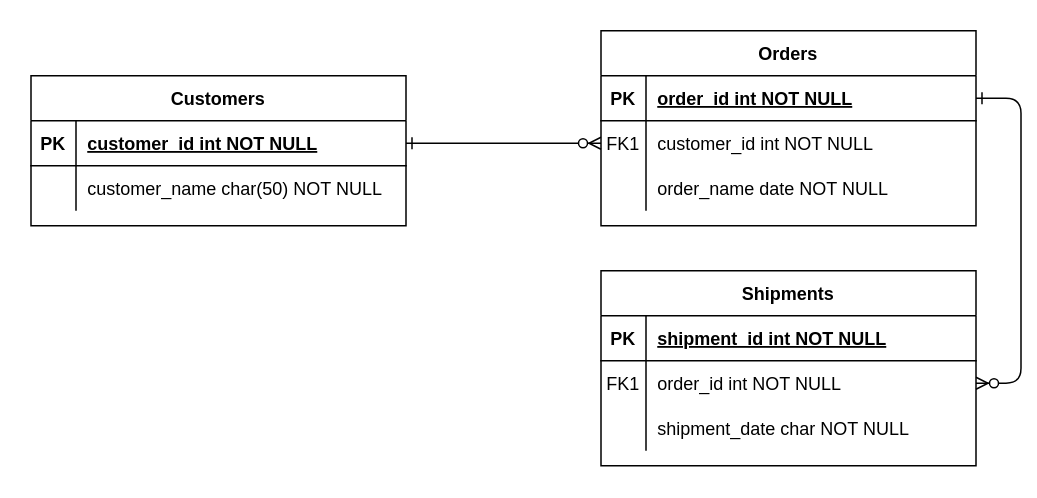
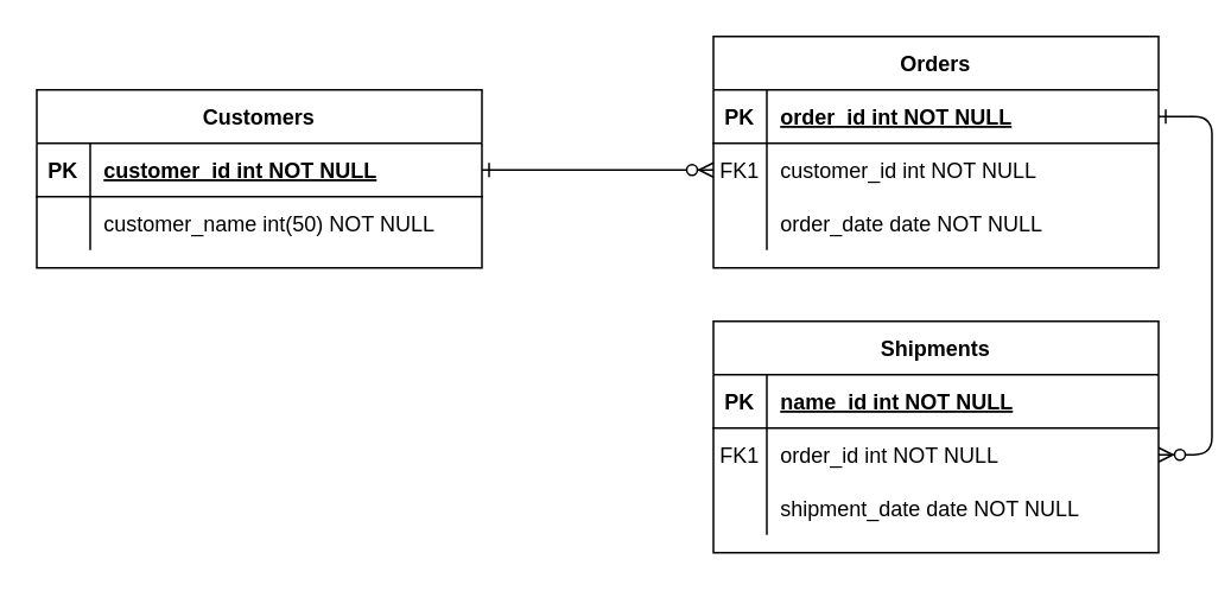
  <mxCell id="0" />
  <mxCell id="1" parent="0" />
  <mxCell id="2" value="" style="edgeStyle=entityRelationEdgeStyle;endArrow=ERzeroToMany;startArrow=ERone;endFill=1;startFill=0;" parent="1" source="25" target="8" edge="1"><mxGeometry width="100" height="100" relative="1" as="geometry"><mxPoint x="290" y="620" as="sourcePoint" /><mxPoint x="390" y="520" as="targetPoint" /></mxGeometry></mxCell>
  <mxCell id="3" value="" style="edgeStyle=entityRelationEdgeStyle;endArrow=ERzeroToMany;startArrow=ERone;endFill=1;startFill=0;" parent="1" source="5" target="18" edge="1"><mxGeometry width="100" height="100" relative="1" as="geometry"><mxPoint x="350" y="80" as="sourcePoint" /><mxPoint x="410" y="105" as="targetPoint" /></mxGeometry></mxCell>
  <mxCell id="4" value="Orders" style="shape=table;startSize=30;container=1;collapsible=1;childLayout=tableLayout;fixedRows=1;rowLines=0;fontStyle=1;align=center;resizeLast=1;" parent="1" vertex="1"><mxGeometry x="400" y="20" width="250" height="130" as="geometry" /></mxCell>
  <mxCell id="5" value="" style="shape=partialRectangle;collapsible=0;dropTarget=0;pointerEvents=0;fillColor=none;points=[[0,0.5],[1,0.5]];portConstraint=eastwest;top=0;left=0;right=0;bottom=1;" parent="4" vertex="1"><mxGeometry y="30" width="250" height="30" as="geometry" /></mxCell>
  <mxCell id="6" value="PK" style="shape=partialRectangle;overflow=hidden;connectable=0;fillColor=none;top=0;left=0;bottom=0;right=0;fontStyle=1;" parent="5" vertex="1"><mxGeometry width="30" height="30" as="geometry" /></mxCell>
  <mxCell id="7" value="order_id int NOT NULL " style="shape=partialRectangle;overflow=hidden;connectable=0;fillColor=none;top=0;left=0;bottom=0;right=0;align=left;spacingLeft=6;fontStyle=5;" parent="5" vertex="1"><mxGeometry x="30" width="220" height="30" as="geometry" /></mxCell>
  <mxCell id="8" value="" style="shape=partialRectangle;collapsible=0;dropTarget=0;pointerEvents=0;fillColor=none;points=[[0,0.5],[1,0.5]];portConstraint=eastwest;top=0;left=0;right=0;bottom=0;" parent="4" vertex="1"><mxGeometry y="60" width="250" height="30" as="geometry" /></mxCell>
  <mxCell id="9" value="FK1" style="shape=partialRectangle;overflow=hidden;connectable=0;fillColor=none;top=0;left=0;bottom=0;right=0;" parent="8" vertex="1"><mxGeometry width="30" height="30" as="geometry" /></mxCell>
  <mxCell id="10" value="customer_id int NOT NULL" style="shape=partialRectangle;overflow=hidden;connectable=0;fillColor=none;top=0;left=0;bottom=0;right=0;align=left;spacingLeft=6;" parent="8" vertex="1"><mxGeometry x="30" width="220" height="30" as="geometry" /></mxCell>
  <mxCell id="11" value="" style="shape=partialRectangle;collapsible=0;dropTarget=0;pointerEvents=0;fillColor=none;points=[[0,0.5],[1,0.5]];portConstraint=eastwest;top=0;left=0;right=0;bottom=0;" parent="4" vertex="1"><mxGeometry y="90" width="250" height="30" as="geometry" /></mxCell>
  <mxCell id="12" value="" style="shape=partialRectangle;overflow=hidden;connectable=0;fillColor=none;top=0;left=0;bottom=0;right=0;" parent="11" vertex="1"><mxGeometry width="30" height="30" as="geometry" /></mxCell>
- <mxCell id="13" value="order_name date NOT NULL" style="shape=partialRectangle;overflow=hidden;connectable=0;fillColor=none;top=0;left=0;bottom=0;right=0;align=left;spacingLeft=6;" parent="11" vertex="1"><mxGeometry x="30" width="220" height="30" as="geometry" /></mxCell>
+ <mxCell id="13" value="order_date date NOT NULL" style="shape=partialRectangle;overflow=hidden;connectable=0;fillColor=none;top=0;left=0;bottom=0;right=0;align=left;spacingLeft=6;" parent="11" vertex="1"><mxGeometry x="30" width="220" height="30" as="geometry" /></mxCell>
  <mxCell id="14" value="Shipments" style="shape=table;startSize=30;container=1;collapsible=1;childLayout=tableLayout;fixedRows=1;rowLines=0;fontStyle=1;align=center;resizeLast=1;" parent="1" vertex="1"><mxGeometry x="400" y="180" width="250" height="130" as="geometry" /></mxCell>
  <mxCell id="15" value="" style="shape=partialRectangle;collapsible=0;dropTarget=0;pointerEvents=0;fillColor=none;points=[[0,0.5],[1,0.5]];portConstraint=eastwest;top=0;left=0;right=0;bottom=1;" parent="14" vertex="1"><mxGeometry y="30" width="250" height="30" as="geometry" /></mxCell>
  <mxCell id="16" value="PK" style="shape=partialRectangle;overflow=hidden;connectable=0;fillColor=none;top=0;left=0;bottom=0;right=0;fontStyle=1;" parent="15" vertex="1"><mxGeometry width="30" height="30" as="geometry" /></mxCell>
- <mxCell id="17" value="shipment_id int NOT NULL " style="shape=partialRectangle;overflow=hidden;connectable=0;fillColor=none;top=0;left=0;bottom=0;right=0;align=left;spacingLeft=6;fontStyle=5;" parent="15" vertex="1"><mxGeometry x="30" width="220" height="30" as="geometry" /></mxCell>
+ <mxCell id="17" value="name_id int NOT NULL " style="shape=partialRectangle;overflow=hidden;connectable=0;fillColor=none;top=0;left=0;bottom=0;right=0;align=left;spacingLeft=6;fontStyle=5;" parent="15" vertex="1"><mxGeometry x="30" width="220" height="30" as="geometry" /></mxCell>
  <mxCell id="18" value="" style="shape=partialRectangle;collapsible=0;dropTarget=0;pointerEvents=0;fillColor=none;points=[[0,0.5],[1,0.5]];portConstraint=eastwest;top=0;left=0;right=0;bottom=0;" parent="14" vertex="1"><mxGeometry y="60" width="250" height="30" as="geometry" /></mxCell>
  <mxCell id="19" value="FK1" style="shape=partialRectangle;overflow=hidden;connectable=0;fillColor=none;top=0;left=0;bottom=0;right=0;" parent="18" vertex="1"><mxGeometry width="30" height="30" as="geometry" /></mxCell>
  <mxCell id="20" value="order_id int NOT NULL" style="shape=partialRectangle;overflow=hidden;connectable=0;fillColor=none;top=0;left=0;bottom=0;right=0;align=left;spacingLeft=6;" parent="18" vertex="1"><mxGeometry x="30" width="220" height="30" as="geometry" /></mxCell>
  <mxCell id="21" value="" style="shape=partialRectangle;collapsible=0;dropTarget=0;pointerEvents=0;fillColor=none;points=[[0,0.5],[1,0.5]];portConstraint=eastwest;top=0;left=0;right=0;bottom=0;" parent="14" vertex="1"><mxGeometry y="90" width="250" height="30" as="geometry" /></mxCell>
  <mxCell id="22" value="" style="shape=partialRectangle;overflow=hidden;connectable=0;fillColor=none;top=0;left=0;bottom=0;right=0;" parent="21" vertex="1"><mxGeometry width="30" height="30" as="geometry" /></mxCell>
- <mxCell id="23" value="shipment_date char NOT NULL" style="shape=partialRectangle;overflow=hidden;connectable=0;fillColor=none;top=0;left=0;bottom=0;right=0;align=left;spacingLeft=6;" parent="21" vertex="1"><mxGeometry x="30" width="220" height="30" as="geometry" /></mxCell>
+ <mxCell id="23" value="shipment_date date NOT NULL" style="shape=partialRectangle;overflow=hidden;connectable=0;fillColor=none;top=0;left=0;bottom=0;right=0;align=left;spacingLeft=6;" parent="21" vertex="1"><mxGeometry x="30" width="220" height="30" as="geometry" /></mxCell>
  <mxCell id="24" value="Customers" style="shape=table;startSize=30;container=1;collapsible=1;childLayout=tableLayout;fixedRows=1;rowLines=0;fontStyle=1;align=center;resizeLast=1;" parent="1" vertex="1"><mxGeometry x="20" y="50" width="250" height="100" as="geometry" /></mxCell>
  <mxCell id="25" value="" style="shape=partialRectangle;collapsible=0;dropTarget=0;pointerEvents=0;fillColor=none;points=[[0,0.5],[1,0.5]];portConstraint=eastwest;top=0;left=0;right=0;bottom=1;" parent="24" vertex="1"><mxGeometry y="30" width="250" height="30" as="geometry" /></mxCell>
  <mxCell id="26" value="PK" style="shape=partialRectangle;overflow=hidden;connectable=0;fillColor=none;top=0;left=0;bottom=0;right=0;fontStyle=1;" parent="25" vertex="1"><mxGeometry width="30" height="30" as="geometry"><mxRectangle width="30" height="30" as="alternateBounds" /></mxGeometry></mxCell>
  <mxCell id="27" value="customer_id int NOT NULL " style="shape=partialRectangle;overflow=hidden;connectable=0;fillColor=none;top=0;left=0;bottom=0;right=0;align=left;spacingLeft=6;fontStyle=5;" parent="25" vertex="1"><mxGeometry x="30" width="220" height="30" as="geometry"><mxRectangle width="220" height="30" as="alternateBounds" /></mxGeometry></mxCell>
  <mxCell id="28" value="" style="shape=partialRectangle;collapsible=0;dropTarget=0;pointerEvents=0;fillColor=none;points=[[0,0.5],[1,0.5]];portConstraint=eastwest;top=0;left=0;right=0;bottom=0;" parent="24" vertex="1"><mxGeometry y="60" width="250" height="30" as="geometry" /></mxCell>
  <mxCell id="29" value="" style="shape=partialRectangle;overflow=hidden;connectable=0;fillColor=none;top=0;left=0;bottom=0;right=0;" parent="28" vertex="1"><mxGeometry width="30" height="30" as="geometry"><mxRectangle width="30" height="30" as="alternateBounds" /></mxGeometry></mxCell>
- <mxCell id="30" value="customer_name char(50) NOT NULL" style="shape=partialRectangle;overflow=hidden;connectable=0;fillColor=none;top=0;left=0;bottom=0;right=0;align=left;spacingLeft=6;" parent="28" vertex="1"><mxGeometry x="30" width="220" height="30" as="geometry"><mxRectangle width="220" height="30" as="alternateBounds" /></mxGeometry></mxCell>
+ <mxCell id="30" value="customer_name int(50) NOT NULL" style="shape=partialRectangle;overflow=hidden;connectable=0;fillColor=none;top=0;left=0;bottom=0;right=0;align=left;spacingLeft=6;" parent="28" vertex="1"><mxGeometry x="30" width="220" height="30" as="geometry"><mxRectangle width="220" height="30" as="alternateBounds" /></mxGeometry></mxCell>
